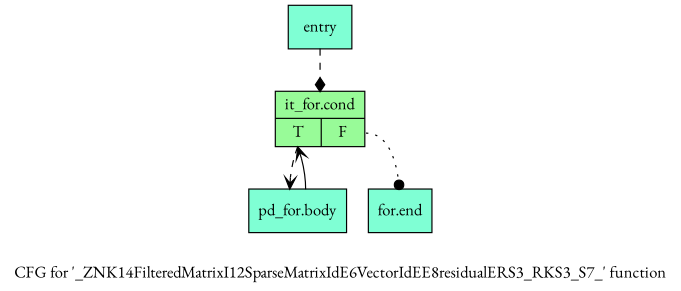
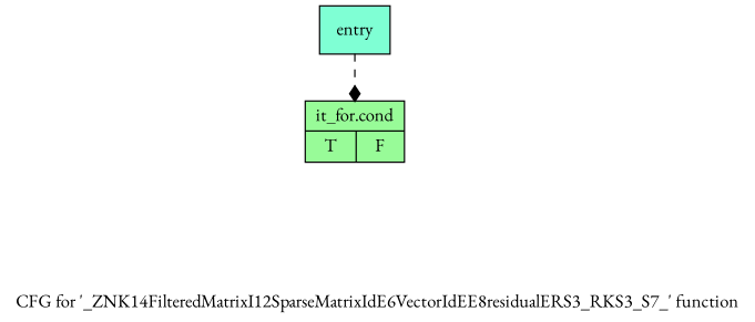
  digraph {
    label="CFG for '_ZNK14FilteredMatrixI12SparseMatrixIdE6VectorIdEE8residualERS3_RKS3_S7_' function"
    fontname="EB Garamond"
    node [shape=record style=filled fillcolor=aquamarine fontname="EB Garamond"]
    edge [style=dashed arrowhead=vee fontname="EB Garamond"]
    n1 [label="{entry}"]
    n2 [label="{it_for.cond|{<s0>T|<s1>F}}" fillcolor=palegreen]
-   n3 [label="{pd_for.body}"]
-   n4 [label="{for.end}"]
    n1 -> n2 [arrowhead=diamond]
-   n2 -> n3 [tailport=s0]
-   n2 -> n4 [tailport=s1 style=dotted arrowhead=dot]
-   n3 -> n2 [style=solid]
  }
